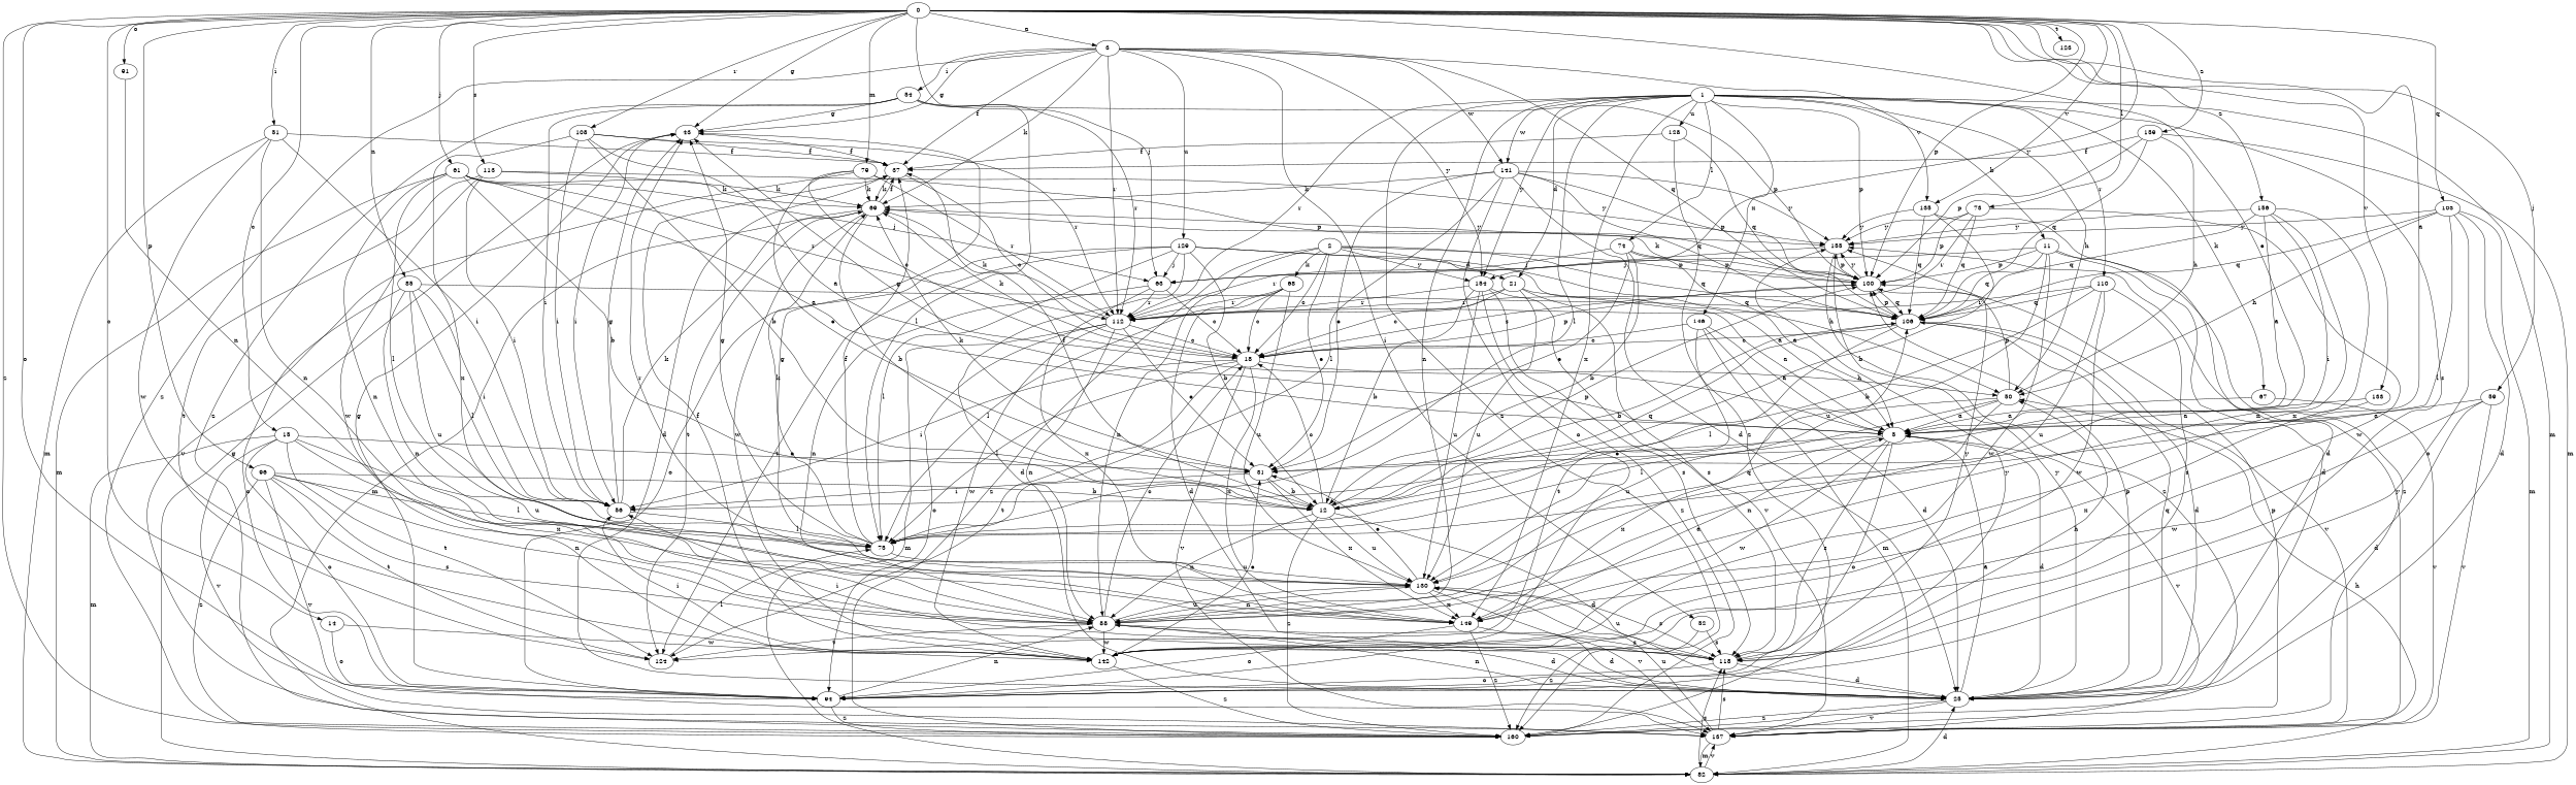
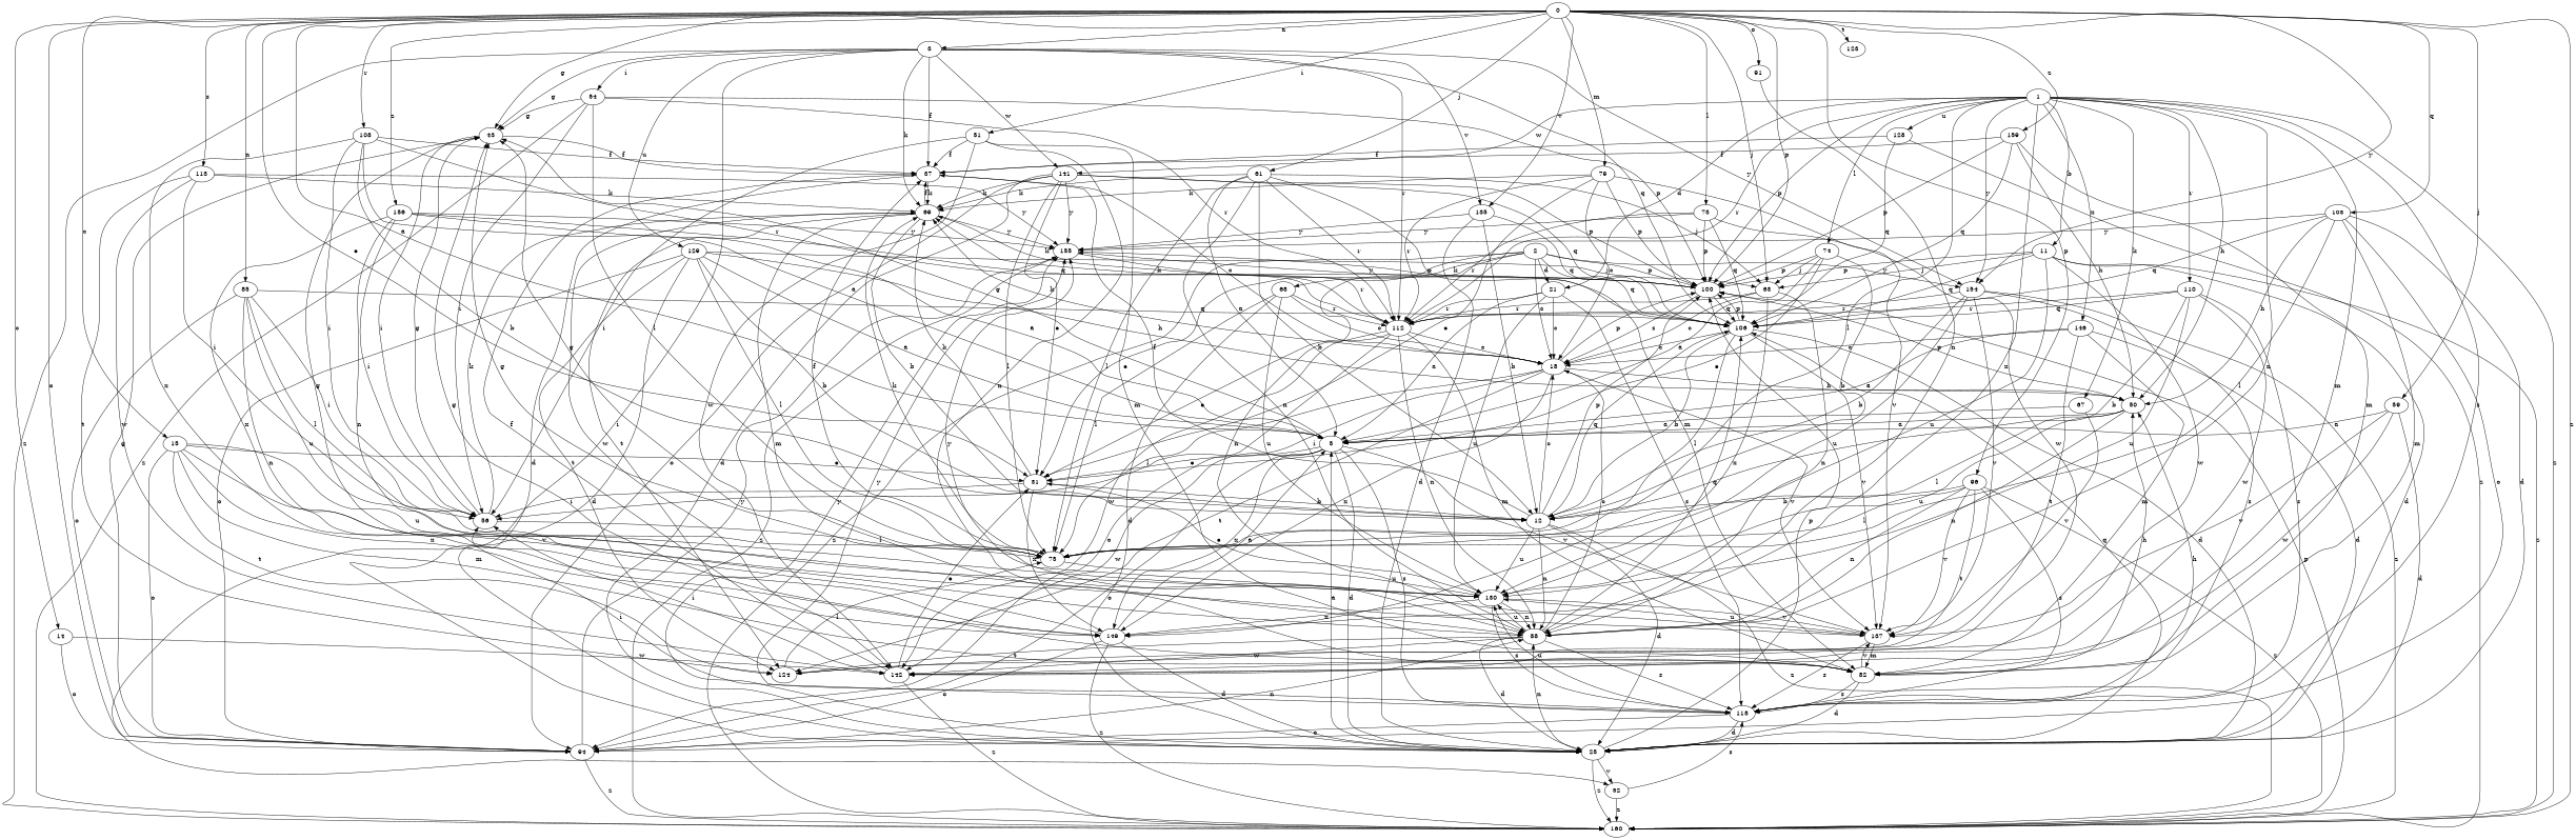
  strict digraph {
    0
    3
    5
    n4 [label=14]
    15
    31
    43
    51
    59
    61
    63
    73
    79
    85
    91
    94
    96
    100
    103
    108
    113
    123
-   133
    135
    154
    156
    159
    160
    112
    141
    106
    37
    52
    54
    69
    129
    118
    149
    25
    137
    142
    82
    130
    124
    12
    56
    88
    75
    18
    155
    50
    1
    11
    21
    67
    74
    110
    128
    146
    2
    68
    0 -> 3 [label=a]
    0 -> 5 [label=a]
    0 -> n4 [label=c]
    0 -> 15 [label=c]
    0 -> 31 [label=e]
    0 -> 43 [label=g]
    0 -> 51 [label=i]
    0 -> 59 [label=j]
    0 -> 61 [label=j]
    0 -> 63 [label=j]
    0 -> 73 [label=l]
    0 -> 79 [label=m]
    0 -> 85 [label=n]
    0 -> 91 [label=o]
    0 -> 94 [label=o]
    0 -> 96 [label=p]
    0 -> 100 [label=p]
    0 -> 103 [label=q]
    0 -> 108 [label=r]
    0 -> 113 [label=s]
    0 -> 123 [label=t]
-   0 -> 133 [label=v]
    0 -> 135 [label=v]
    0 -> 154 [label=y]
    0 -> 156 [label=z]
    0 -> 159 [label=z]
    0 -> 160 [label=z]
    3 -> 43 [label=g]
    3 -> 135 [label=v]
    3 -> 154 [label=y]
    3 -> 160 [label=z]
    3 -> 112 [label=r]
    3 -> 141 [label=w]
    3 -> 106 [label=q]
    3 -> 37 [label=f]
    3 -> 52 [label=i]
    3 -> 54 [label=i]
    3 -> 69 [label=k]
    3 -> 129 [label=u]
    5 -> 31 [label=e]
    5 -> 43 [label=g]
    5 -> 94 [label=o]
    5 -> 118 [label=s]
    5 -> 149 [label=x]
    5 -> 25 [label=d]
    5 -> 137 [label=v]
    5 -> 142 [label=w]
    n4 -> 94 [label=o]
    n4 -> 142 [label=w]
    15 -> 31 [label=e]
    15 -> 94 [label=o]
    15 -> 149 [label=x]
    15 -> 137 [label=v]
    15 -> 82 [label=m]
    15 -> 130 [label=u]
    15 -> 124 [label=t]
    31 -> 69 [label=k]
    31 -> 149 [label=x]
    31 -> 12 [label=b]
    31 -> 56 [label=i]
    43 -> 37 [label=f]
    43 -> 56 [label=i]
    51 -> 37 [label=f]
    51 -> 142 [label=w]
    51 -> 82 [label=m]
    51 -> 56 [label=i]
    51 -> 88 [label=n]
    59 -> 5 [label=a]
    59 -> 25 [label=d]
    59 -> 137 [label=v]
    59 -> 142 [label=w]
    61 -> 5 [label=a]
    61 -> 63 [label=j]
    61 -> 112 [label=r]
    61 -> 69 [label=k]
    61 -> 82 [label=m]
    61 -> 12 [label=b]
    61 -> 88 [label=n]
    61 -> 75 [label=l]
    63 -> 112 [label=r]
    63 -> 149 [label=x]
    63 -> 88 [label=n]
    63 -> 18 [label=c]
    73 -> 100 [label=p]
    73 -> 112 [label=r]
    73 -> 106 [label=q]
    73 -> 142 [label=w]
    73 -> 155 [label=y]
    79 -> 31 [label=e]
    79 -> 100 [label=p]
    79 -> 112 [label=r]
    79 -> 69 [label=k]
    79 -> 137 [label=v]
    79 -> 18 [label=c]
    85 -> 94 [label=o]
    85 -> 106 [label=q]
    85 -> 130 [label=u]
    85 -> 56 [label=i]
    85 -> 88 [label=n]
    85 -> 75 [label=l]
    91 -> 88 [label=n]
    94 -> 43 [label=g]
    94 -> 160 [label=z]
    94 -> 88 [label=n]
    94 -> 155 [label=y]
    96 -> 160 [label=z]
    96 -> 118 [label=s]
    96 -> 137 [label=v]
    96 -> 124 [label=t]
    96 -> 12 [label=b]
    96 -> 88 [label=n]
    96 -> 75 [label=l]
    100 -> 106 [label=q]
    100 -> 69 [label=k]
    100 -> 18 [label=s]
    100 -> 155 [label=y]
    103 -> 94 [label=o]
    103 -> 106 [label=q]
    103 -> 25 [label=d]
    103 -> 82 [label=m]
    103 -> 75 [label=l]
    103 -> 155 [label=y]
    103 -> 50 [label=h]
    108 -> 5 [label=a]
    108 -> 112 [label=r]
    108 -> 37 [label=f]
    108 -> 149 [label=x]
    108 -> 12 [label=b]
    108 -> 56 [label=i]
    113 -> 69 [label=k]
    113 -> 142 [label=w]
    113 -> 124 [label=t]
    113 -> 56 [label=i]
    113 -> 155 [label=y]
-   133 -> 5 [label=a]
-   133 -> 149 [label=x]
    135 -> 106 [label=q]
    135 -> 25 [label=d]
    135 -> 12 [label=b]
    135 -> 155 [label=y]
    154 -> 160 [label=z]
    154 -> 112 [label=r]
    154 -> 118 [label=s]
    154 -> 137 [label=v]
    154 -> 130 [label=u]
    154 -> 12 [label=b]
    156 -> 5 [label=a]
    156 -> 106 [label=q]
    156 -> 149 [label=x]
    156 -> 56 [label=i]
    156 -> 88 [label=n]
    156 -> 155 [label=y]
    159 -> 100 [label=p]
    159 -> 106 [label=q]
    159 -> 37 [label=f]
    159 -> 82 [label=m]
    159 -> 50 [label=h]
    160 -> 100 [label=p]
    112 -> 31 [label=e]
    112 -> 94 [label=o]
    112 -> 69 [label=k]
    112 -> 142 [label=w]
    112 -> 82 [label=m]
    112 -> 88 [label=n]
    112 -> 18 [label=c]
    141 -> 31 [label=e]
    141 -> 94 [label=o]
    141 -> 100 [label=p]
    141 -> 106 [label=q]
    141 -> 69 [label=k]
    141 -> 25 [label=d]
    141 -> 75 [label=l]
    141 -> 155 [label=y]
    106 -> 100 [label=p]
    106 -> 25 [label=d]
    106 -> 137 [label=v]
    106 -> 12 [label=b]
    106 -> 75 [label=l]
    106 -> 18 [label=c]
    37 -> 69 [label=k]
    37 -> 25 [label=d]
    37 -> 18 [label=c]
    52 -> 160 [label=z]
    52 -> 118 [label=s]
    54 -> 43 [label=g]
    54 -> 100 [label=p]
    54 -> 160 [label=z]
    54 -> 112 [label=r]
    54 -> 56 [label=i]
    54 -> 75 [label=l]
    69 -> 37 [label=f]
    69 -> 142 [label=w]
    69 -> 82 [label=m]
    69 -> 124 [label=t]
    69 -> 12 [label=b]
    69 -> 155 [label=y]
    129 -> 5 [label=a]
    129 -> 63 [label=j]
    129 -> 94 [label=o]
    129 -> 25 [label=d]
    129 -> 124 [label=t]
    129 -> 12 [label=b]
    129 -> 75 [label=l]
    129 -> 50 [label=h]
    118 -> 94 [label=o]
    118 -> 25 [label=d]
    118 -> 130 [label=u]
    118 -> 56 [label=i]
    118 -> 155 [label=y]
    118 -> 50 [label=h]
    149 -> 5 [label=a]
-   149 -> 43 [label=r]
+   149 -> 43 [label=g]
    149 -> 94 [label=o]
    149 -> 160 [label=z]
    149 -> 25 [label=d]
    25 -> 5 [label=a]
    25 -> 100 [label=p]
    25 -> 160 [label=z]
    25 -> 106 [label=q]
-   25 -> 137 [label=v]
+   25 -> 52 [label=v]
    25 -> 88 [label=n]
    25 -> 155 [label=y]
    137 -> 118 [label=s]
    137 -> 82 [label=m]
    137 -> 130 [label=u]
    137 -> 155 [label=y]
    142 -> 31 [label=e]
    142 -> 160 [label=z]
    142 -> 37 [label=f]
    142 -> 56 [label=i]
    82 -> 43 [label=g]
    82 -> 118 [label=s]
    82 -> 25 [label=d]
    82 -> 137 [label=v]
    82 -> 50 [label=h]
    130 -> 31 [label=e]
    130 -> 43 [label=g]
    130 -> 118 [label=s]
    130 -> 149 [label=x]
    130 -> 137 [label=v]
    130 -> 88 [label=n]
    124 -> 75 [label=l]
    12 -> 100 [label=p]
    12 -> 160 [label=z]
    12 -> 106 [label=q]
    12 -> 37 [label=f]
    12 -> 25 [label=d]
    12 -> 130 [label=u]
    12 -> 88 [label=n]
    12 -> 18 [label=c]
    56 -> 43 [label=g]
    56 -> 69 [label=k]
    56 -> 75 [label=l]
    88 -> 106 [label=q]
    88 -> 118 [label=s]
    88 -> 25 [label=d]
    88 -> 142 [label=w]
    88 -> 130 [label=u]
    88 -> 124 [label=t]
    88 -> 18 [label=c]
    75 -> 43 [label=g]
    75 -> 37 [label=f]
    75 -> 69 [label=k]
    75 -> 130 [label=u]
    18 -> 100 [label=p]
    18 -> 69 [label=k]
    18 -> 149 [label=x]
    18 -> 137 [label=v]
    18 -> 124 [label=t]
    18 -> 56 [label=i]
    18 -> 75 [label=l]
    18 -> 50 [label=h]
    155 -> 100 [label=p]
    155 -> 160 [label=z]
    155 -> 112 [label=r]
    50 -> 5 [label=a]
    50 -> 100 [label=p]
    50 -> 130 [label=u]
    50 -> 88 [label=n]
    50 -> 75 [label=l]
    1 -> 100 [label=p]
    1 -> 154 [label=y]
    1 -> 160 [label=z]
    1 -> 112 [label=r]
    1 -> 141 [label=w]
    1 -> 118 [label=s]
    1 -> 149 [label=x]
    1 -> 82 [label=m]
    1 -> 88 [label=n]
    1 -> 75 [label=l]
    1 -> 50 [label=h]
    1 -> 11 [label=b]
    1 -> 21 [label=d]
    1 -> 67 [label=k]
    1 -> 74 [label=l]
    1 -> 110 [label=r]
    1 -> 128 [label=u]
    1 -> 146 [label=x]
    11 -> 63 [label=j]
    11 -> 100 [label=p]
    11 -> 160 [label=z]
    11 -> 106 [label=q]
    11 -> 25 [label=d]
    11 -> 142 [label=w]
    11 -> 130 [label=u]
    21 -> 5 [label=a]
    21 -> 112 [label=r]
    21 -> 118 [label=s]
    21 -> 130 [label=u]
    21 -> 18 [label=c]
    67 -> 5 [label=a]
    67 -> 137 [label=v]
    74 -> 5 [label=a]
    74 -> 31 [label=e]
    74 -> 63 [label=j]
    74 -> 100 [label=p]
    74 -> 12 [label=b]
    110 -> 112 [label=r]
    110 -> 106 [label=q]
    110 -> 118 [label=s]
    110 -> 142 [label=w]
    110 -> 130 [label=u]
    110 -> 12 [label=b]
    128 -> 160 [label=z]
    128 -> 106 [label=q]
    128 -> 37 [label=f]
    146 -> 5 [label=a]
    146 -> 25 [label=d]
    146 -> 82 [label=m]
    146 -> 124 [label=t]
    146 -> 18 [label=c]
    2 -> 31 [label=e]
    2 -> 100 [label=p]
    2 -> 154 [label=y]
    2 -> 160 [label=z]
    2 -> 106 [label=q]
    2 -> 88 [label=n]
    2 -> 18 [label=c]
    2 -> 21 [label=d]
    2 -> 68 [label=k]
    68 -> 112 [label=r]
    68 -> 25 [label=d]
    68 -> 130 [label=u]
    68 -> 75 [label=l]
    68 -> 18 [label=c]
  }
